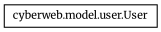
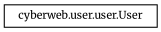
  digraph {
    rankdir=LR
    fontname=Merriweather
-   n1 [color=black fillcolor=white fontname=Merriweather fontsize=10 height=0.2 label="cyberweb.model.user.User" shape=record style=filled width=0.4]
+   n1 [color=black fillcolor=white fontname=Merriweather fontsize=10 height=0.2 label="cyberweb.user.user.User" shape=record style=filled width=0.4]
  }
